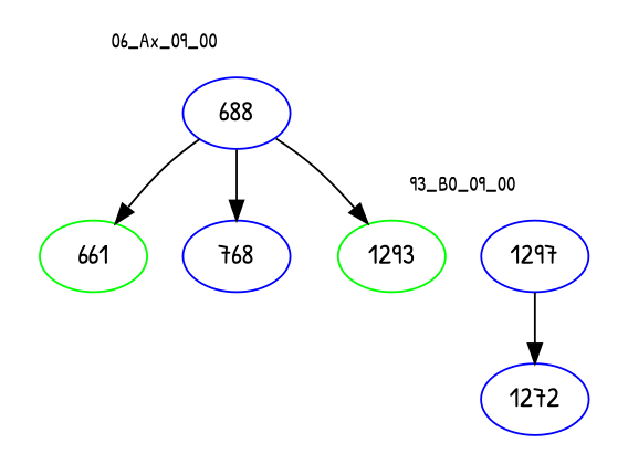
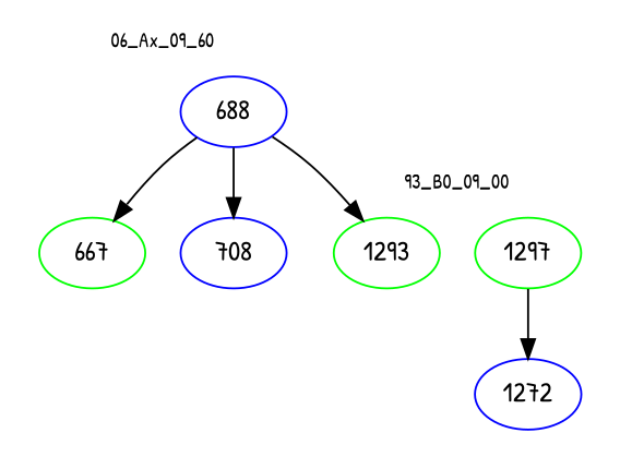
  digraph {
    fontname="Patrick Hand"
    node [color=blue fontname="Patrick Hand"]
    edge [color=black fontname="Patrick Hand"]
    n1 [label=688]
-   n2 [color=green label=661]
-   n3 [label=768]
-   n4 [label=1297]
+   n2 [color=green label=667]
+   n3 [label=708]
+   n4 [color=green label=1297]
    n5 [label=1272]
    n6 [color=green label=1293]
    subgraph cluster_1 {
      color=white
      fontsize=10
-     label="06_Ax_09_00"
+     label="06_Ax_09_60"
      n1
      n2
      n3
    }
    subgraph cluster_2 {
      color=white
      fontsize=10
      label="93_B0_09_00"
      n4
      n5
      n6
    }
    n1 -> n2
    n1 -> n3
    n1 -> n6
    n4 -> n5
  }
